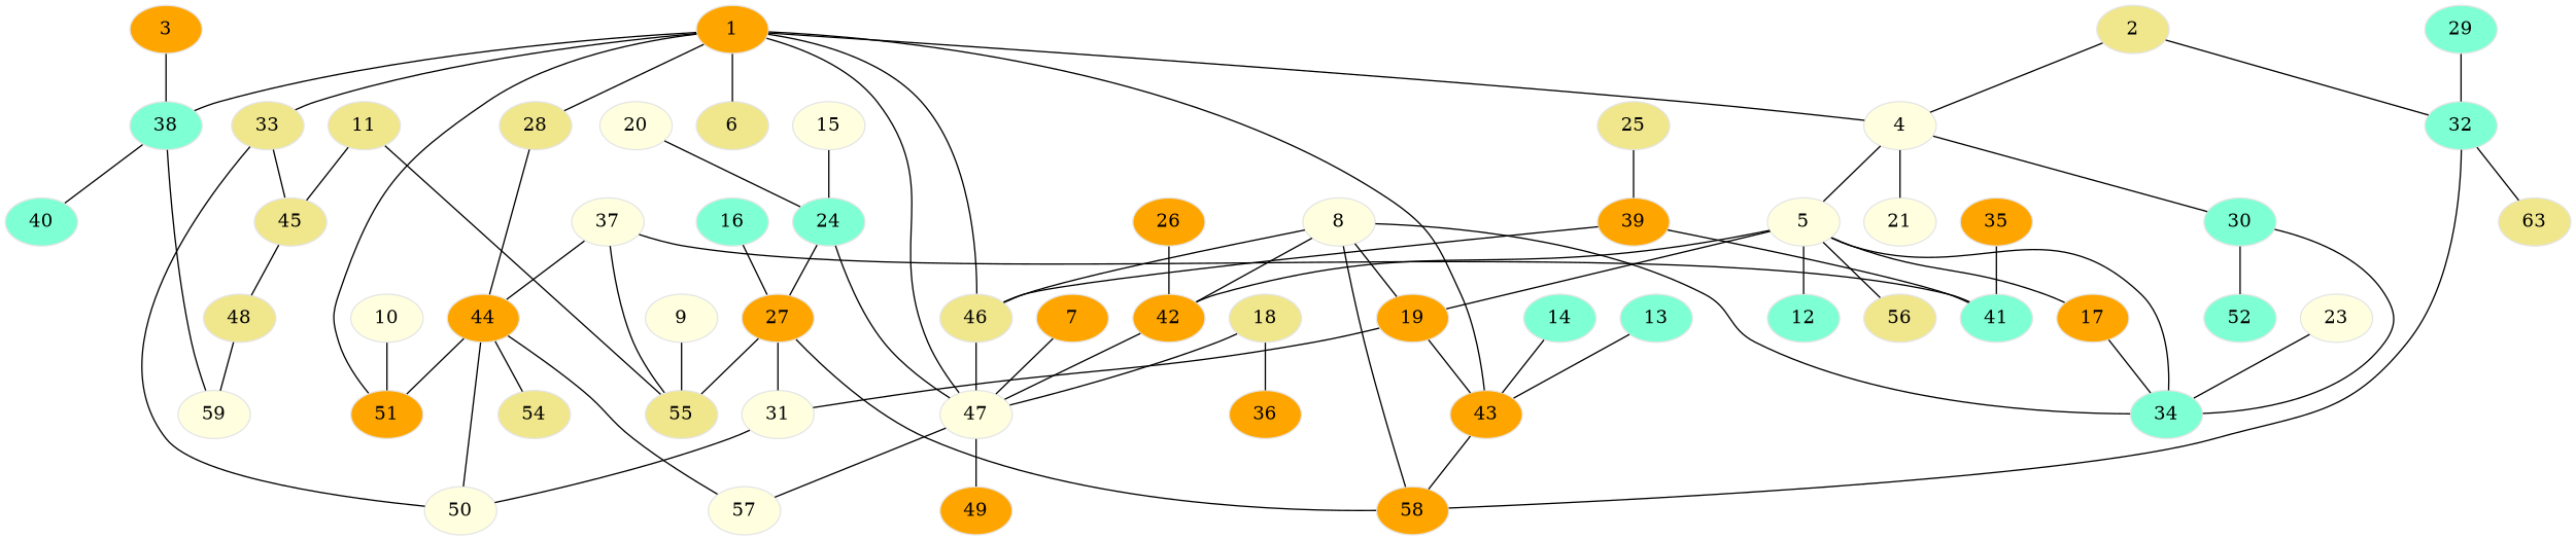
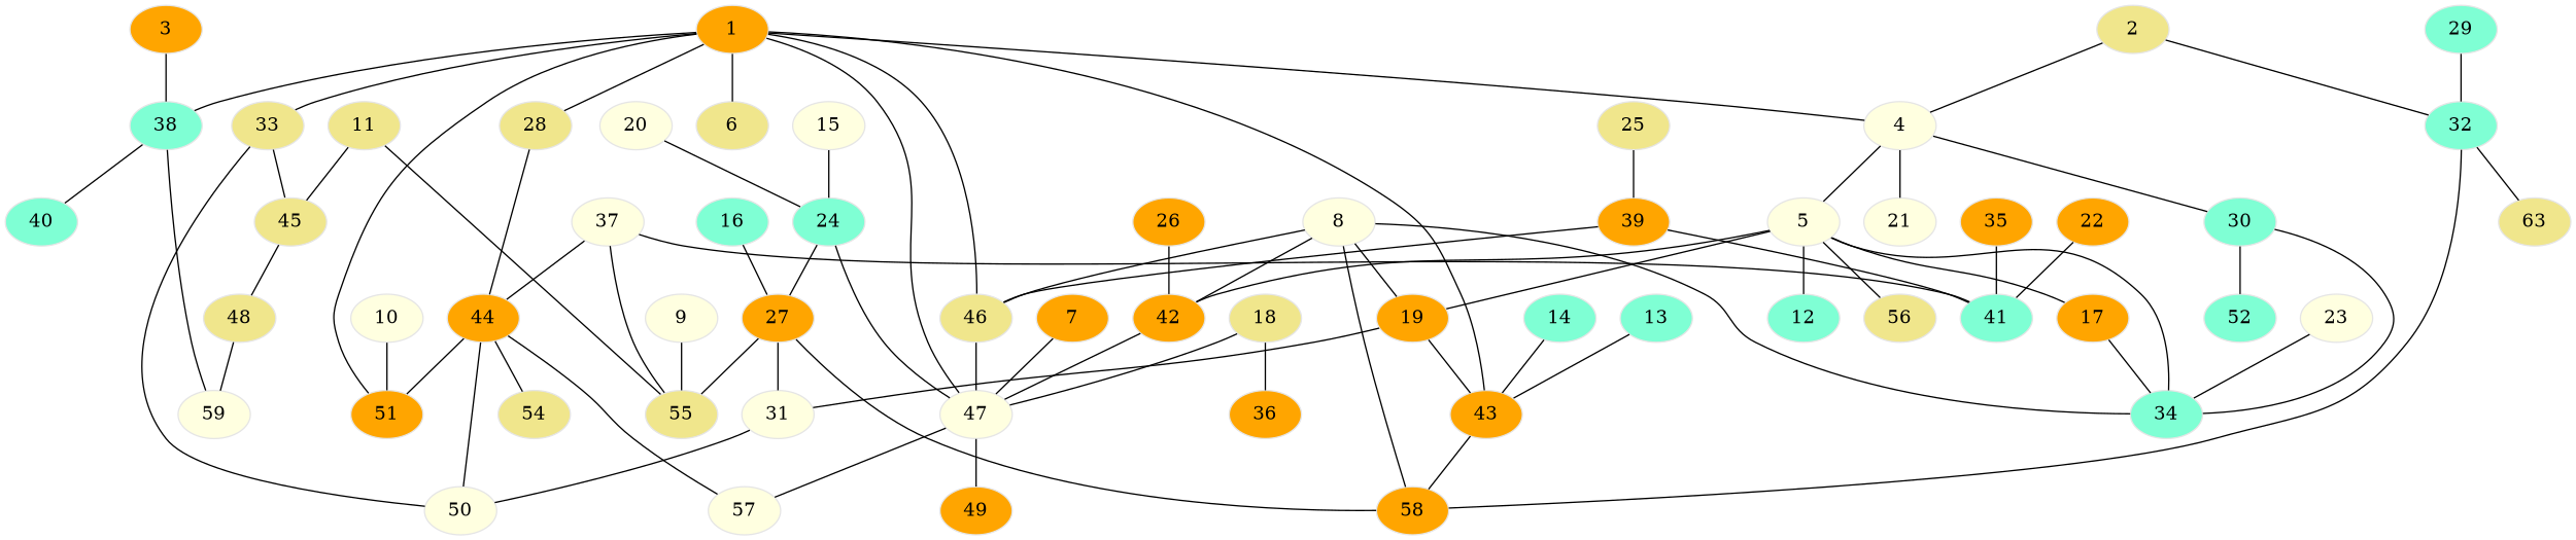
  graph {
    node [color=gray90 fillcolor=orange style=filled]
    edge [weight=1.0]
    4 [fillcolor=lightyellow]
    1
    6 [fillcolor=khaki]
    28 [fillcolor=khaki]
    33 [fillcolor=khaki]
    38 [fillcolor=aquamarine]
    43
    46 [fillcolor=khaki]
    47 [fillcolor=lightyellow]
    51
    5 [fillcolor=lightyellow]
    21 [fillcolor=lightyellow]
    30 [fillcolor=aquamarine]
    44
    45 [fillcolor=khaki]
    50 [fillcolor=lightyellow]
    40 [fillcolor=aquamarine]
    59 [fillcolor=lightyellow]
    58
    57 [fillcolor=lightyellow]
    49
    2 [fillcolor=khaki]
    32 [fillcolor=aquamarine]
    n24 [fillcolor=khaki label=63]
    3
    12 [fillcolor=aquamarine]
    17
    19
    34 [fillcolor=aquamarine]
    42
    56 [fillcolor=khaki]
    52 [fillcolor=aquamarine]
    31 [fillcolor=lightyellow]
    7
    8 [fillcolor=lightyellow]
    9 [fillcolor=lightyellow]
    55 [fillcolor=khaki]
    10 [fillcolor=lightyellow]
    11 [fillcolor=khaki]
    48 [fillcolor=khaki]
    13 [fillcolor=aquamarine]
    14 [fillcolor=aquamarine]
    15 [fillcolor=lightyellow]
    24 [fillcolor=aquamarine]
    27
    16 [fillcolor=aquamarine]
    18 [fillcolor=khaki]
    36
    20 [fillcolor=lightyellow]
    41 [fillcolor=aquamarine]
+   22
    23 [fillcolor=lightyellow]
    25 [fillcolor=khaki]
    39
    26
    54 [fillcolor=khaki]
    29 [fillcolor=aquamarine]
    35
    37 [fillcolor=lightyellow]
    4 -- 5
    4 -- 21
    4 -- 30
    1 -- 4
    1 -- 6
    1 -- 28
    1 -- 33
    1 -- 38
    1 -- 43
    1 -- 46
    1 -- 47
    1 -- 51
    28 -- 44
    33 -- 45
    33 -- 50
    38 -- 40
    38 -- 59
    43 -- 58
    46 -- 47
    47 -- 57
    47 -- 49
    5 -- 12
    5 -- 17
    5 -- 19
    5 -- 34
    5 -- 42
    5 -- 56
    30 -- 34
    30 -- 52
    44 -- 51
    44 -- 50
    44 -- 57
    44 -- 54
    45 -- 48
    2 -- 4
    2 -- 32
    32 -- 58
    32 -- n24
    3 -- 38
    17 -- 34
    19 -- 43
    19 -- 31
    42 -- 47
    31 -- 50
    7 -- 47
    8 -- 46
    8 -- 58
    8 -- 19
    8 -- 34
    8 -- 42
    9 -- 55
    10 -- 51
    11 -- 45 [weight=2.0]
    11 -- 55
    48 -- 59
    13 -- 43
    14 -- 43
    15 -- 24
    24 -- 47
    24 -- 27
    27 -- 58
    27 -- 31
    27 -- 55
    16 -- 27
    18 -- 47
    18 -- 36
    20 -- 24
+   22 -- 41
    23 -- 34
    25 -- 39 [weight=2.0]
    39 -- 46
    39 -- 41
    26 -- 42
    29 -- 32
    35 -- 41
    37 -- 44
    37 -- 55
    37 -- 41
  }
